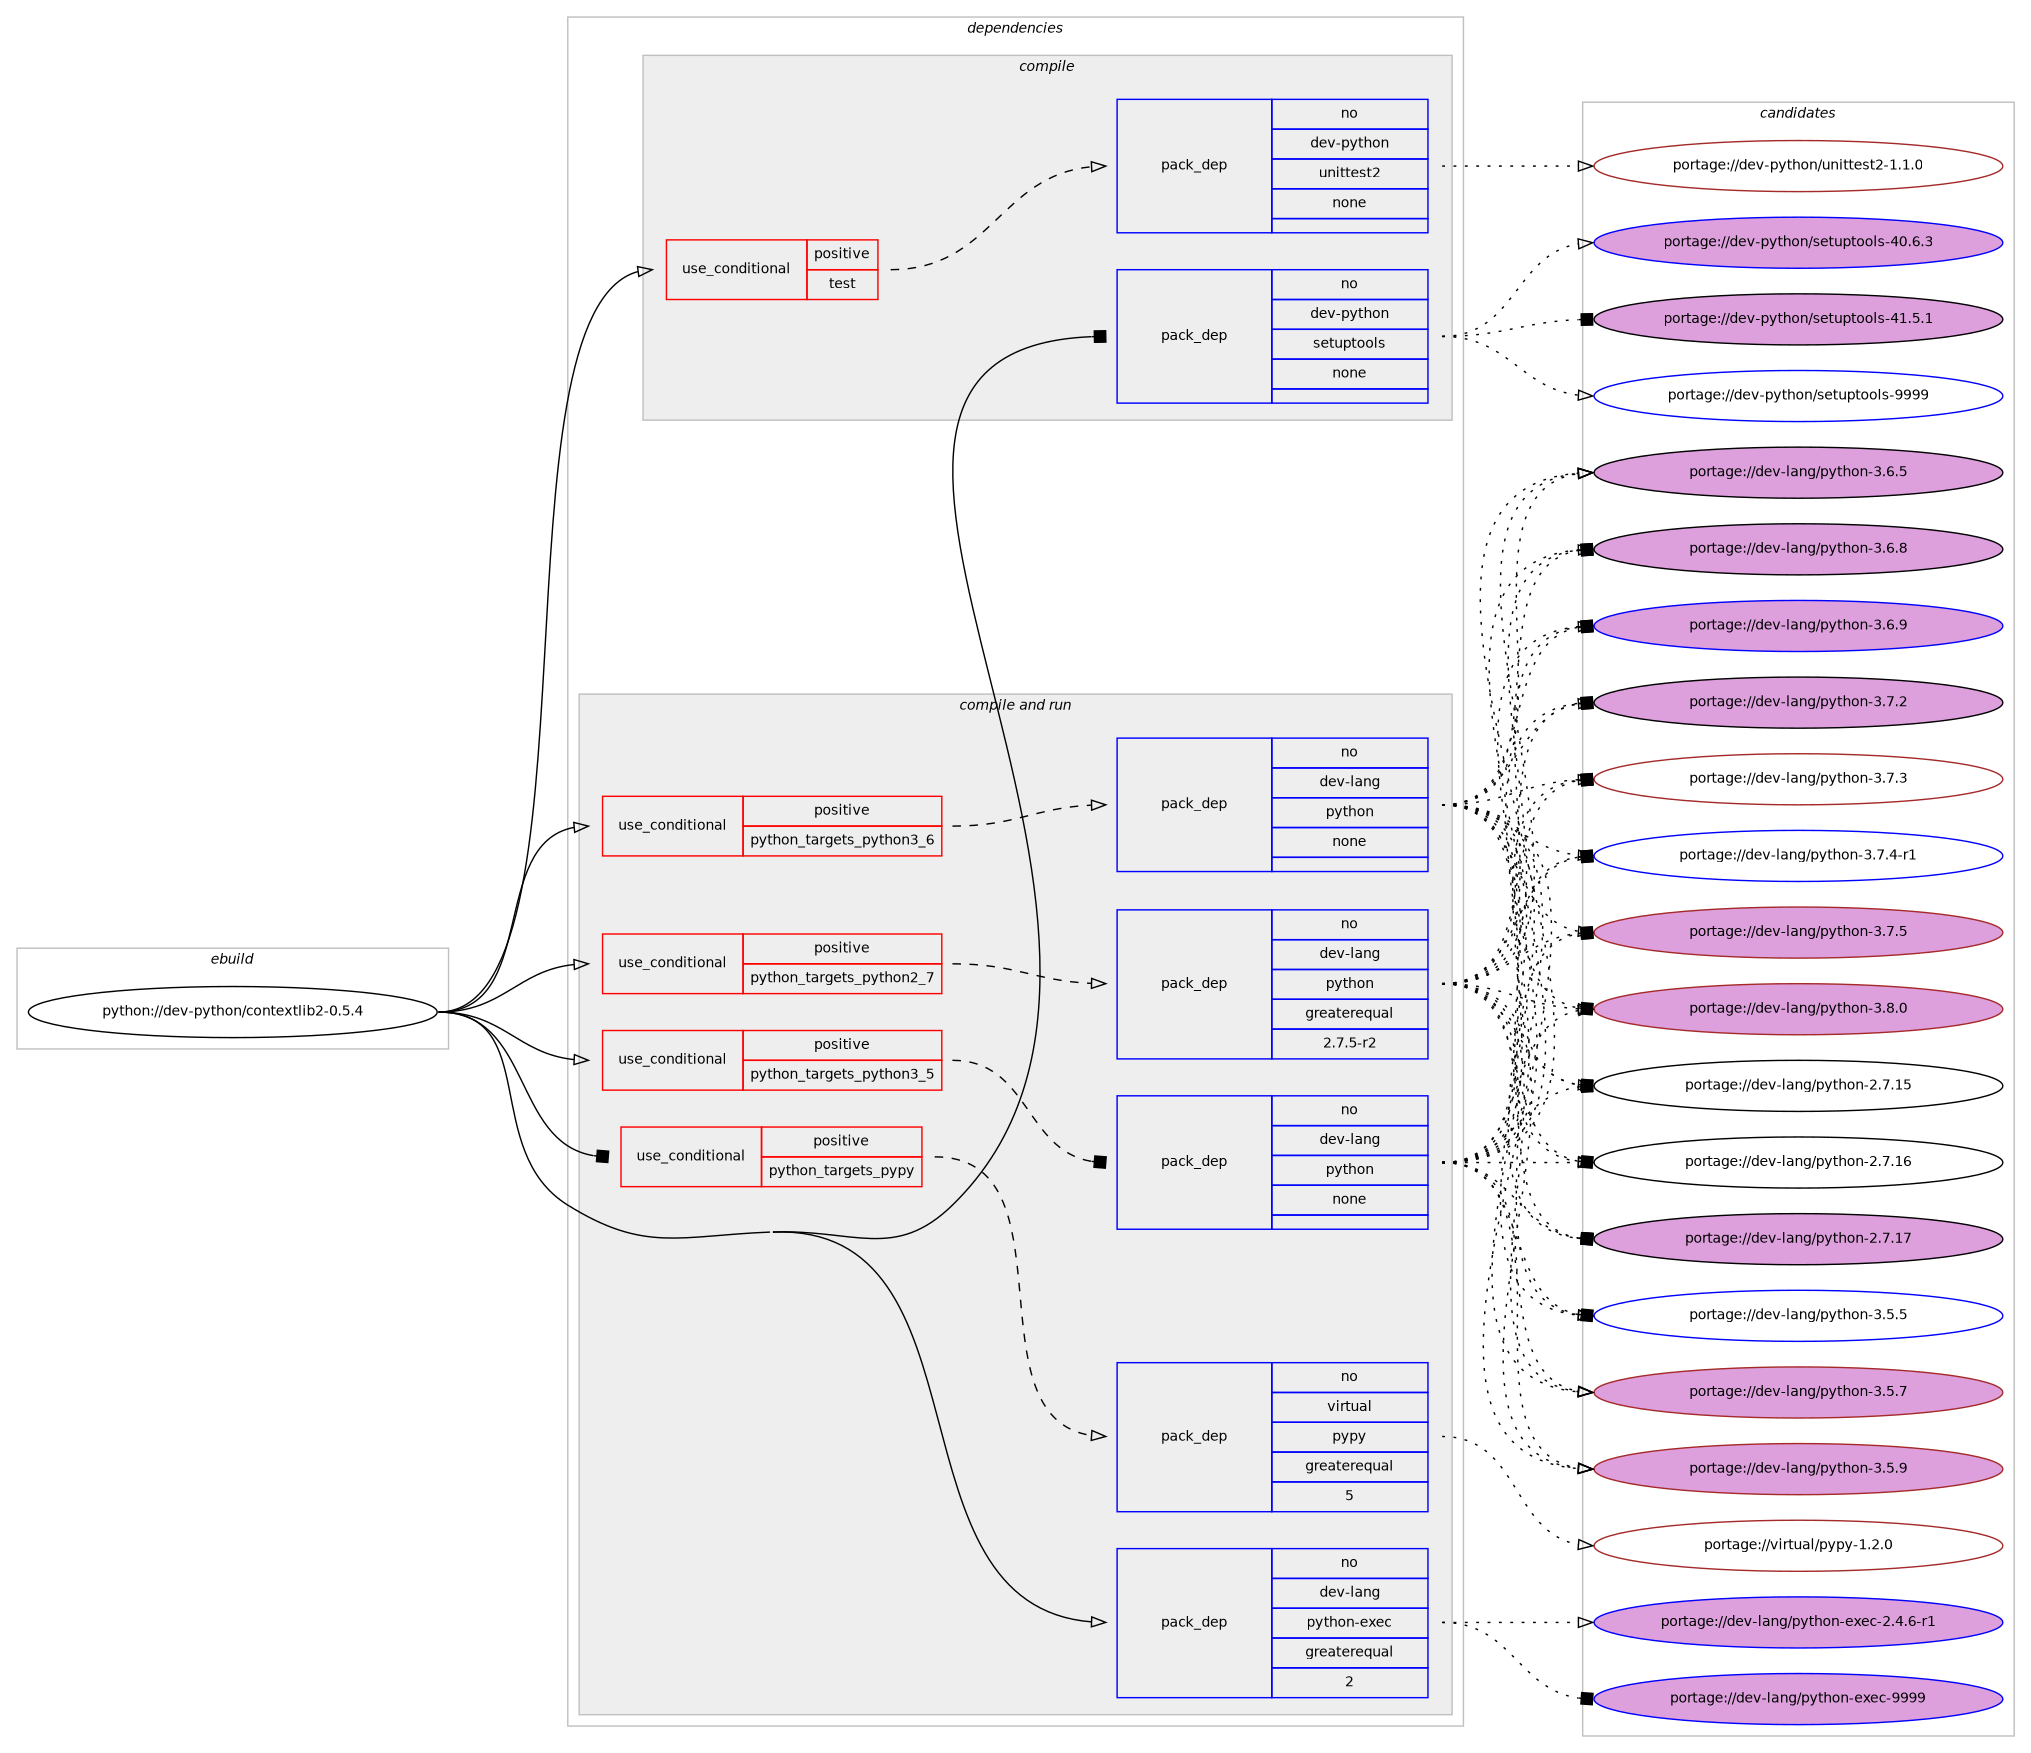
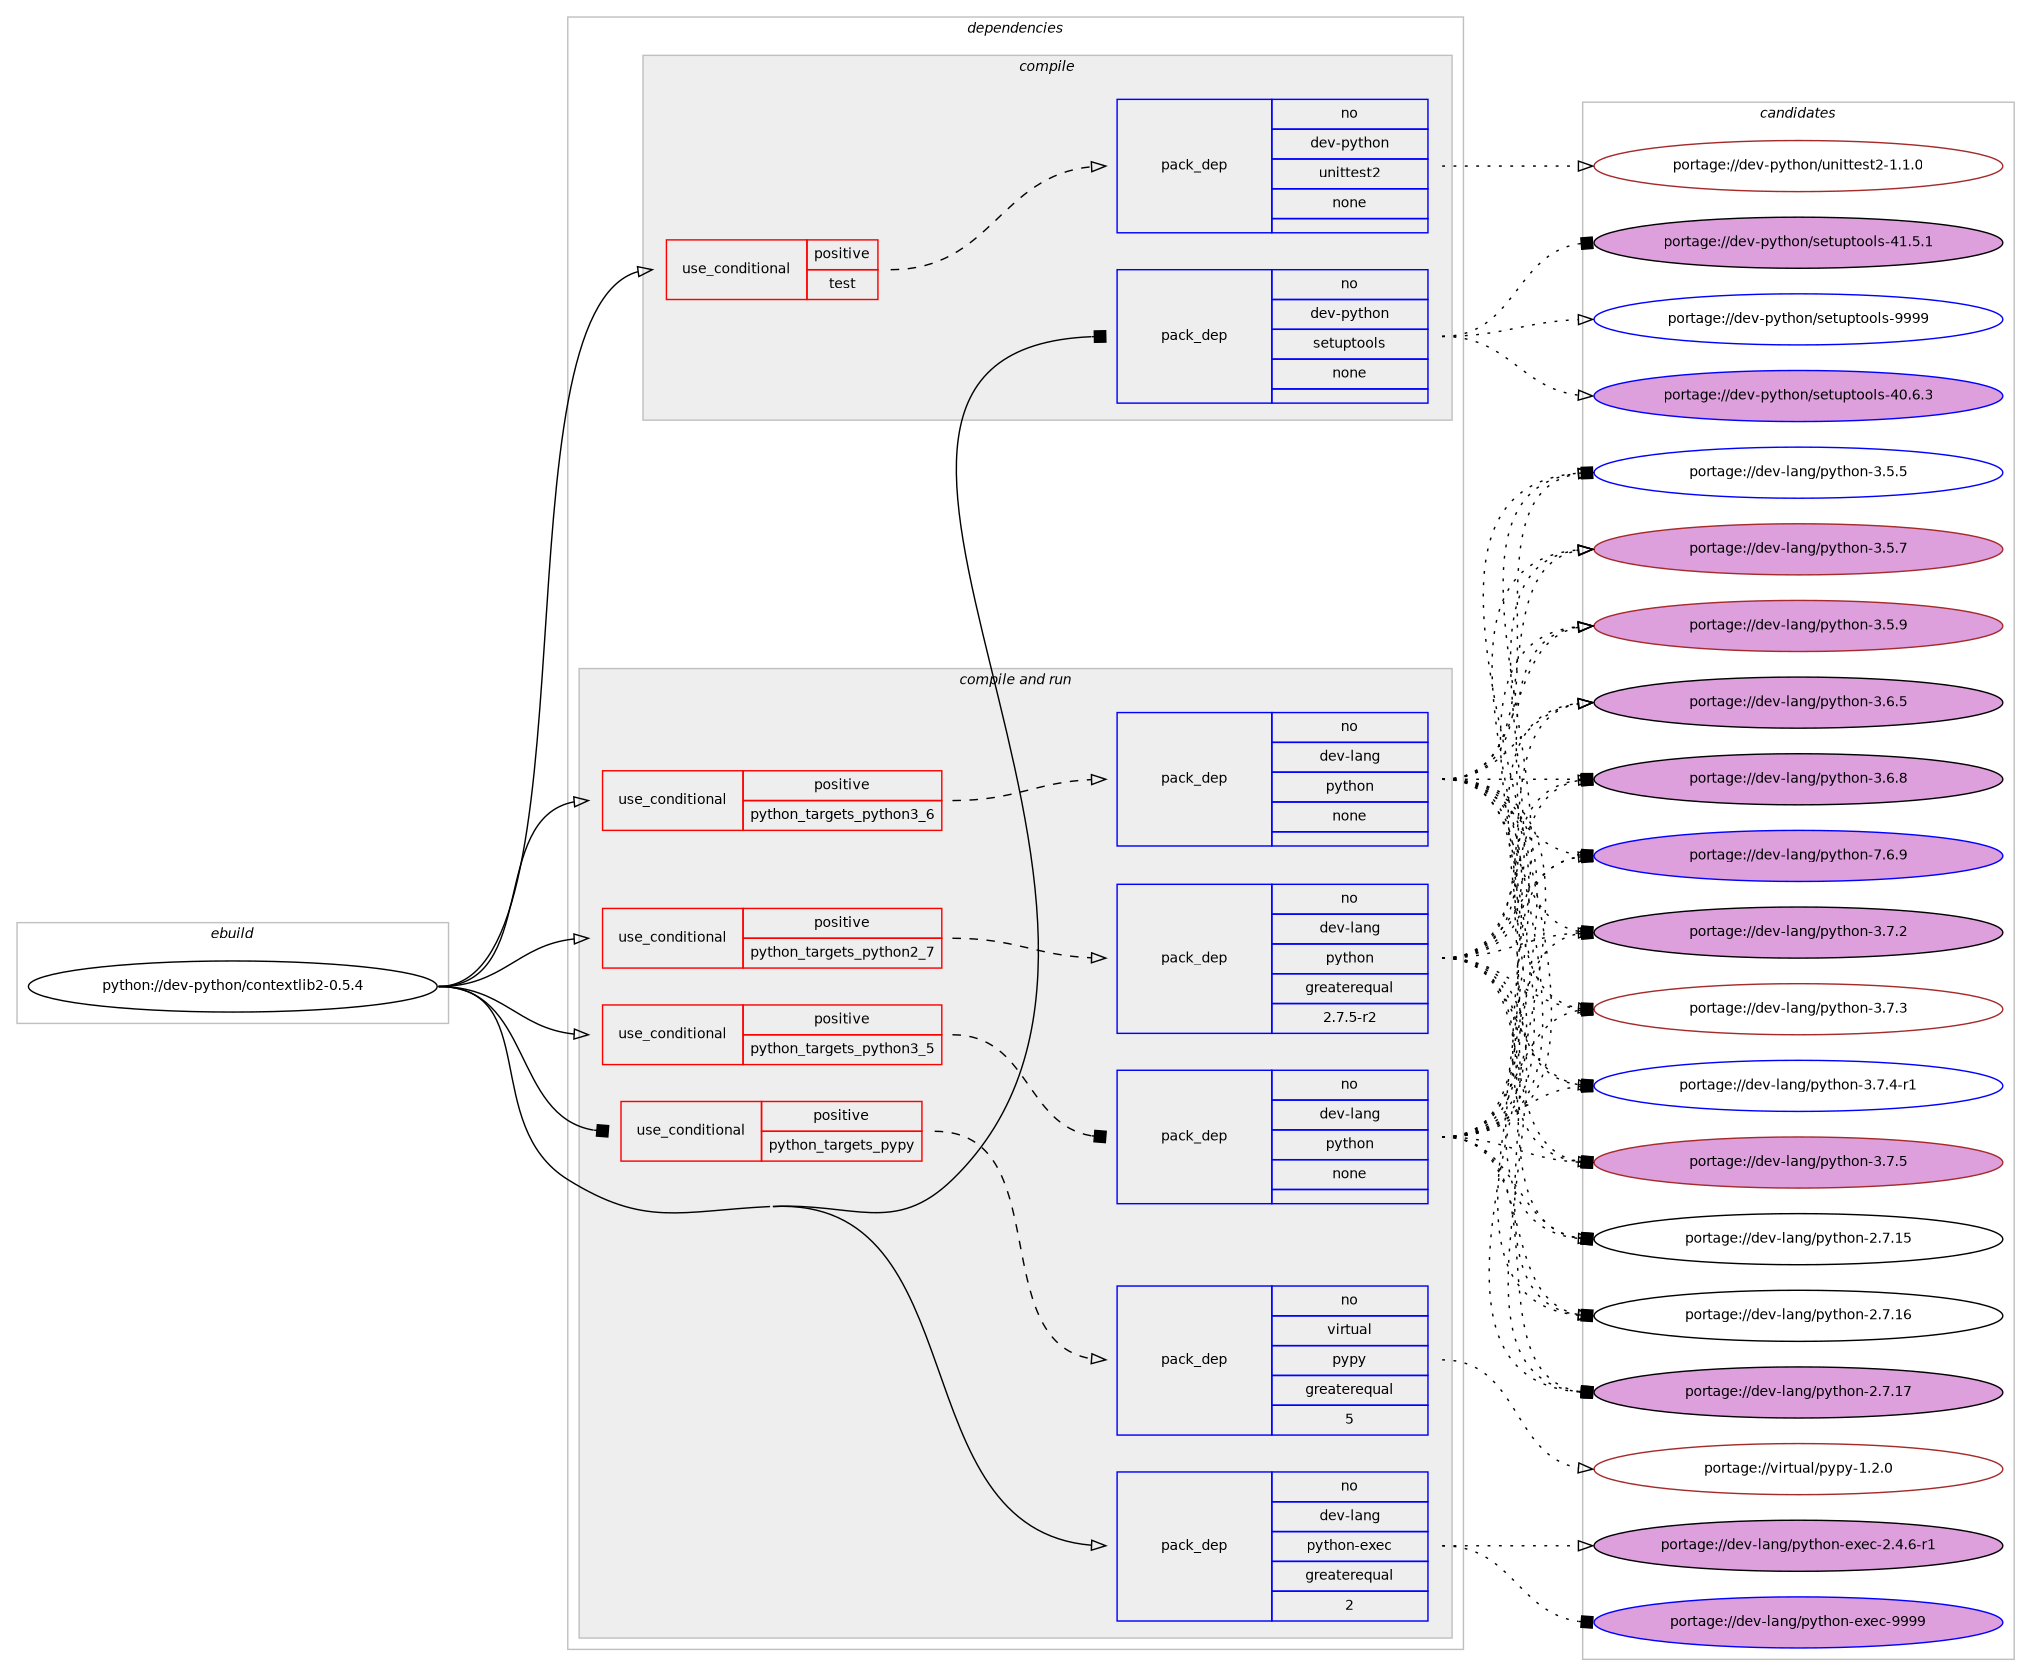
  digraph {
    compound=true
    concentrate=true
    fontname=Helvetica
    fontsize=10
    newrank=true
    rankdir=LR
    ranksep=1.5
    node [color=blue fillcolor=plum fontname=Helvetica fontsize=10 style=filled]
    edge [arrowhead=onormal headport=w style=dotted tailport=e weight=100]
    n1 [color=black fillcolor=white label="python://dev-python/contextlib2-0.5.4" width=4]
    n2 [label=<<TABLE BORDER="0" CELLBORDER="1" CELLSPACING="0" CELLPADDING="4" WIDTH="220"><TR><TD ROWSPAN="6" CELLPADDING="30">pack_dep</TD></TR><TR><TD WIDTH="110">no</TD></TR><TR><TD>dev-python</TD></TR><TR><TD>unittest2</TD></TR><TR><TD>none</TD></TR><TR><TD></TD></TR></TABLE>> shape=none fillcolor="" style=""]
    n3 [color=red label=<<TABLE BORDER="0" CELLBORDER="1" CELLSPACING="0" CELLPADDING="4"><TR><TD ROWSPAN="3" CELLPADDING="10">use_conditional</TD></TR><TR><TD>positive</TD></TR><TR><TD>test</TD></TR></TABLE>> shape=none fillcolor="" style=""]
    n4 [label=<<TABLE BORDER="0" CELLBORDER="1" CELLSPACING="0" CELLPADDING="4" WIDTH="220"><TR><TD ROWSPAN="6" CELLPADDING="30">pack_dep</TD></TR><TR><TD WIDTH="110">no</TD></TR><TR><TD>dev-python</TD></TR><TR><TD>setuptools</TD></TR><TR><TD>none</TD></TR><TR><TD></TD></TR></TABLE>> shape=none fillcolor="" style=""]
    n5 [label=<<TABLE BORDER="0" CELLBORDER="1" CELLSPACING="0" CELLPADDING="4" WIDTH="220"><TR><TD ROWSPAN="6" CELLPADDING="30">pack_dep</TD></TR><TR><TD WIDTH="110">no</TD></TR><TR><TD>virtual</TD></TR><TR><TD>pypy</TD></TR><TR><TD>greaterequal</TD></TR><TR><TD>5</TD></TR></TABLE>> shape=none fillcolor="" style=""]
    n6 [color=red label=<<TABLE BORDER="0" CELLBORDER="1" CELLSPACING="0" CELLPADDING="4"><TR><TD ROWSPAN="3" CELLPADDING="10">use_conditional</TD></TR><TR><TD>positive</TD></TR><TR><TD>python_targets_pypy</TD></TR></TABLE>> shape=none fillcolor="" style=""]
    n7 [label=<<TABLE BORDER="0" CELLBORDER="1" CELLSPACING="0" CELLPADDING="4" WIDTH="220"><TR><TD ROWSPAN="6" CELLPADDING="30">pack_dep</TD></TR><TR><TD WIDTH="110">no</TD></TR><TR><TD>dev-lang</TD></TR><TR><TD>python</TD></TR><TR><TD>greaterequal</TD></TR><TR><TD>2.7.5-r2</TD></TR></TABLE>> shape=none fillcolor="" style=""]
    n8 [color=red label=<<TABLE BORDER="0" CELLBORDER="1" CELLSPACING="0" CELLPADDING="4"><TR><TD ROWSPAN="3" CELLPADDING="10">use_conditional</TD></TR><TR><TD>positive</TD></TR><TR><TD>python_targets_python2_7</TD></TR></TABLE>> shape=none fillcolor="" style=""]
    n9 [label=<<TABLE BORDER="0" CELLBORDER="1" CELLSPACING="0" CELLPADDING="4" WIDTH="220"><TR><TD ROWSPAN="6" CELLPADDING="30">pack_dep</TD></TR><TR><TD WIDTH="110">no</TD></TR><TR><TD>dev-lang</TD></TR><TR><TD>python</TD></TR><TR><TD>none</TD></TR><TR><TD></TD></TR></TABLE>> shape=none fillcolor="" style=""]
    n10 [color=red label=<<TABLE BORDER="0" CELLBORDER="1" CELLSPACING="0" CELLPADDING="4"><TR><TD ROWSPAN="3" CELLPADDING="10">use_conditional</TD></TR><TR><TD>positive</TD></TR><TR><TD>python_targets_python3_5</TD></TR></TABLE>> shape=none fillcolor="" style=""]
    n11 [label=<<TABLE BORDER="0" CELLBORDER="1" CELLSPACING="0" CELLPADDING="4" WIDTH="220"><TR><TD ROWSPAN="6" CELLPADDING="30">pack_dep</TD></TR><TR><TD WIDTH="110">no</TD></TR><TR><TD>dev-lang</TD></TR><TR><TD>python</TD></TR><TR><TD>none</TD></TR><TR><TD></TD></TR></TABLE>> shape=none fillcolor="" style=""]
    n12 [color=red label=<<TABLE BORDER="0" CELLBORDER="1" CELLSPACING="0" CELLPADDING="4"><TR><TD ROWSPAN="3" CELLPADDING="10">use_conditional</TD></TR><TR><TD>positive</TD></TR><TR><TD>python_targets_python3_6</TD></TR></TABLE>> shape=none fillcolor="" style=""]
    n13 [label=<<TABLE BORDER="0" CELLBORDER="1" CELLSPACING="0" CELLPADDING="4" WIDTH="220"><TR><TD ROWSPAN="6" CELLPADDING="30">pack_dep</TD></TR><TR><TD WIDTH="110">no</TD></TR><TR><TD>dev-lang</TD></TR><TR><TD>python-exec</TD></TR><TR><TD>greaterequal</TD></TR><TR><TD>2</TD></TR></TABLE>> shape=none fillcolor="" style=""]
    n14 [color=brown fillcolor=white label="portage://dev-python/unittest2-1.1.0" width=4]
    n15 [label="portage://dev-python/setuptools-40.6.3" width=4]
    n16 [color=black label="portage://dev-python/setuptools-41.5.1" width=4]
    n17 [fillcolor=white label="portage://dev-python/setuptools-9999" width=4]
    n18 [color=brown fillcolor=white label="portage://virtual/pypy-1.2.0" width=4]
    n19 [color=black fillcolor=white label="portage://dev-lang/python-2.7.15" width=4]
    n20 [color=black fillcolor=white label="portage://dev-lang/python-2.7.16" width=4]
    n21 [color=black label="portage://dev-lang/python-2.7.17" width=4]
    n22 [fillcolor=white label="portage://dev-lang/python-3.5.5" width=4]
    n23 [color=brown label="portage://dev-lang/python-3.5.7" width=4]
    n24 [color=brown label="portage://dev-lang/python-3.5.9" width=4]
    n25 [color=black label="portage://dev-lang/python-3.6.5" width=4]
    n26 [color=black label="portage://dev-lang/python-3.6.8" width=4]
-   n27 [label="portage://dev-lang/python-3.6.9" width=4]
+   n27 [label="portage://dev-lang/python-7.6.9" width=4]
    n28 [color=black label="portage://dev-lang/python-3.7.2" width=4]
    n29 [color=brown fillcolor=white label="portage://dev-lang/python-3.7.3" width=4]
    n30 [fillcolor=white label="portage://dev-lang/python-3.7.4-r1" width=4]
    n31 [color=brown label="portage://dev-lang/python-3.7.5" width=4]
-   n32 [color=brown label="portage://dev-lang/python-3.8.0" width=4]
-   n33 [label="portage://dev-lang/python-exec-2.4.6-r1" width=4]
+   n33 [color=black label="portage://dev-lang/python-exec-2.4.6-r1" width=4]
    n34 [label="portage://dev-lang/python-exec-9999" width=4]
    subgraph cluster_1 {
      color=gray
      label=<<i>ebuild</i>>
      rank=same
      n1
    }
    subgraph cluster_2 {
      color=gray
      label=<<i>dependencies</i>>
      subgraph cluster_3 {
        color=gray
        fillcolor="#eeeeee"
        label=<<i>compile</i>>
        style=filled
        subgraph sub_4 {
          color=gray
          fillcolor="#eeeeee"
          label=<<i>compile</i>>
          style=filled
          n3
          subgraph sub_5 {
            color=gray
            fillcolor="#eeeeee"
            label=<<i>compile</i>>
            style=filled
            n2
          }
        }
        subgraph sub_6 {
          color=gray
          fillcolor="#eeeeee"
          label=<<i>compile</i>>
          style=filled
          n4
        }
      }
      subgraph cluster_7 {
        color=gray
        fillcolor="#eeeeee"
        label=<<i>compile and run</i>>
        style=filled
        subgraph sub_8 {
          color=gray
          fillcolor="#eeeeee"
          label=<<i>compile and run</i>>
          style=filled
          n6
          subgraph sub_9 {
            color=gray
            fillcolor="#eeeeee"
            label=<<i>compile and run</i>>
            style=filled
            n5
          }
        }
        subgraph sub_10 {
          color=gray
          fillcolor="#eeeeee"
          label=<<i>compile and run</i>>
          style=filled
          n8
          subgraph sub_11 {
            color=gray
            fillcolor="#eeeeee"
            label=<<i>compile and run</i>>
            style=filled
            n7
          }
        }
        subgraph sub_12 {
          color=gray
          fillcolor="#eeeeee"
          label=<<i>compile and run</i>>
          style=filled
          n10
          subgraph sub_13 {
            color=gray
            fillcolor="#eeeeee"
            label=<<i>compile and run</i>>
            style=filled
            n9
          }
        }
        subgraph sub_14 {
          color=gray
          fillcolor="#eeeeee"
          label=<<i>compile and run</i>>
          style=filled
          n12
          subgraph sub_15 {
            color=gray
            fillcolor="#eeeeee"
            label=<<i>compile and run</i>>
            style=filled
            n11
          }
        }
        subgraph sub_16 {
          color=gray
          fillcolor="#eeeeee"
          label=<<i>compile and run</i>>
          style=filled
          n13
        }
      }
      subgraph cluster_17 {
        color=gray
        fillcolor="#eeeeee"
        label=<<i>run</i>>
        style=filled
      }
    }
    subgraph cluster_18 {
      color=gray
      label=<<i>candidates</i>>
      rank=same
      subgraph sub_19 {
        color=black
        label=<<i>candidates</i>>
        nodesep=1
        rank=same
        n14
      }
      subgraph sub_20 {
        color=black
        label=<<i>candidates</i>>
        nodesep=1
        rank=same
        n15
        n16
        n17
      }
      subgraph sub_21 {
        color=black
        label=<<i>candidates</i>>
        nodesep=1
        rank=same
        n18
      }
      subgraph sub_22 {
        color=black
        label=<<i>candidates</i>>
        nodesep=1
        rank=same
        n19
        n20
        n21
        n22
        n23
        n24
        n25
        n26
        n27
        n28
        n29
        n30
        n31
-       n32
      }
      subgraph sub_23 {
        color=black
        label=<<i>candidates</i>>
        nodesep=1
        rank=same
        n33
        n34
      }
      subgraph sub_24 {
        color=black
        label=<<i>candidates</i>>
        nodesep=1
        rank=same
        n19
        n20
        n21
        n22
        n23
        n24
        n25
        n26
        n27
        n28
        n29
        n30
        n31
-       n32
      }
      subgraph sub_25 {
        color=black
        label=<<i>candidates</i>>
        nodesep=1
        rank=same
        n19
        n20
        n21
        n22
        n23
        n24
        n25
        n26
        n27
        n28
        n29
        n30
        n31
-       n32
      }
    }
    n1 -> n3 [style=solid weight=20]
    n1 -> n4 [arrowhead=box style=solid weight=20]
    n1 -> n6 [arrowhead=box style=solid weight=20]
    n1 -> n8 [style=solid weight=20]
    n1 -> n10 [style=solid weight=20]
    n1 -> n12 [style=solid weight=20]
    n1 -> n13 [style=solid weight=20]
    n2 -> n14
    n3 -> n2 [style=dashed weight=20]
    n4 -> n15
    n4 -> n16 [arrowhead=box]
    n4 -> n17
    n5 -> n18
    n6 -> n5 [style=dashed weight=20]
    n7 -> n19 [arrowhead=box]
    n7 -> n20 [arrowhead=box]
    n7 -> n21 [arrowhead=box]
    n7 -> n22
    n7 -> n23
    n7 -> n24
    n7 -> n25
    n7 -> n26 [arrowhead=box]
    n7 -> n27 [arrowhead=box]
    n7 -> n28
    n7 -> n29 [arrowhead=box]
    n7 -> n30 [arrowhead=box]
    n7 -> n31 [arrowhead=box]
-   n7 -> n32
    n8 -> n7 [style=dashed weight=20]
    n9 -> n19 [arrowhead=box]
    n9 -> n20
    n9 -> n21 [arrowhead=box]
    n9 -> n22 [arrowhead=box]
    n9 -> n23
    n9 -> n24
    n9 -> n25
    n9 -> n26
    n9 -> n27
    n9 -> n28 [arrowhead=box]
    n9 -> n29 [arrowhead=box]
    n9 -> n30 [arrowhead=box]
    n9 -> n31 [arrowhead=box]
-   n9 -> n32
    n10 -> n9 [arrowhead=box style=dashed weight=20]
    n11 -> n19
    n11 -> n20
    n11 -> n21 [arrowhead=box]
    n11 -> n22
    n11 -> n23
    n11 -> n24
    n11 -> n25
    n11 -> n26 [arrowhead=box]
    n11 -> n27 [arrowhead=box]
    n11 -> n28 [arrowhead=box]
    n11 -> n29
    n11 -> n30
    n11 -> n31
-   n11 -> n32 [arrowhead=box]
    n12 -> n11 [style=dashed weight=20]
    n13 -> n33
    n13 -> n34 [arrowhead=box]
  }
